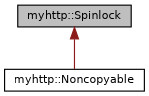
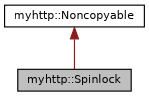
  digraph {
    node [color=black fontname=Helvetica fontsize=10 shape=record style=filled]
    n1 [fillcolor=grey75 fontcolor=black height=0.2 label="myhttp::Spinlock" width=0.4]
    n2 [fillcolor=white height=0.2 label="myhttp::Noncopyable" width=0.4]
-   n1 -> n2 [color=firebrick4 dir=back fontname=Helvetica fontsize=10 labelfontname=Helvetica labelfontsize=10 style=solid]
+   n2 -> n1 [color=firebrick4 dir=back fontname=Helvetica fontsize=10 labelfontname=Helvetica labelfontsize=10 style=solid]
  }
